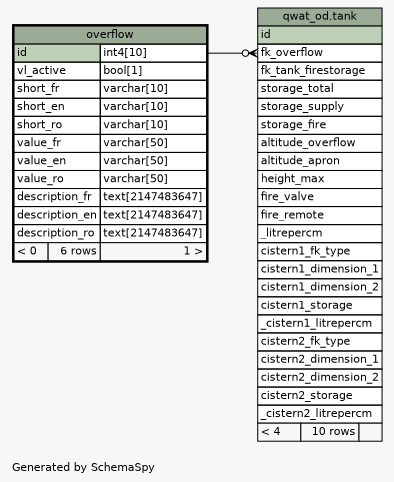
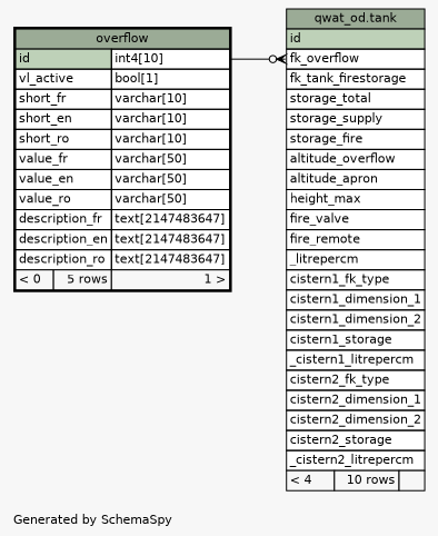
  digraph {
    bgcolor="#f7f7f7"
    fontname=Helvetica
    fontsize=11
    label="\nGenerated by SchemaSpy"
    labeljust=l
    nodesep=0.18
    rankdir=RL
    ranksep=0.46
    node [fontname=Helvetica fontsize=11 shape=plaintext]
    n1 [label=<     <TABLE BORDER="0" CELLBORDER="1" CELLSPACING="0" BGCOLOR="#ffffff">       <TR><TD COLSPAN="3" BGCOLOR="#9bab96" ALIGN="CENTER">qwat_od.tank</TD></TR>       <TR><TD PORT="id" COLSPAN="3" BGCOLOR="#bed1b8" ALIGN="LEFT">id</TD></TR>       <TR><TD PORT="fk_overflow" COLSPAN="3" ALIGN="LEFT">fk_overflow</TD></TR>       <TR><TD PORT="fk_tank_firestorage" COLSPAN="3" ALIGN="LEFT">fk_tank_firestorage</TD></TR>       <TR><TD PORT="storage_total" COLSPAN="3" ALIGN="LEFT">storage_total</TD></TR>       <TR><TD PORT="storage_supply" COLSPAN="3" ALIGN="LEFT">storage_supply</TD></TR>       <TR><TD PORT="storage_fire" COLSPAN="3" ALIGN="LEFT">storage_fire</TD></TR>       <TR><TD PORT="altitude_overflow" COLSPAN="3" ALIGN="LEFT">altitude_overflow</TD></TR>       <TR><TD PORT="altitude_apron" COLSPAN="3" ALIGN="LEFT">altitude_apron</TD></TR>       <TR><TD PORT="height_max" COLSPAN="3" ALIGN="LEFT">height_max</TD></TR>       <TR><TD PORT="fire_valve" COLSPAN="3" ALIGN="LEFT">fire_valve</TD></TR>       <TR><TD PORT="fire_remote" COLSPAN="3" ALIGN="LEFT">fire_remote</TD></TR>       <TR><TD PORT="_litrepercm" COLSPAN="3" ALIGN="LEFT">_litrepercm</TD></TR>       <TR><TD PORT="cistern1_fk_type" COLSPAN="3" ALIGN="LEFT">cistern1_fk_type</TD></TR>       <TR><TD PORT="cistern1_dimension_1" COLSPAN="3" ALIGN="LEFT">cistern1_dimension_1</TD></TR>       <TR><TD PORT="cistern1_dimension_2" COLSPAN="3" ALIGN="LEFT">cistern1_dimension_2</TD></TR>       <TR><TD PORT="cistern1_storage" COLSPAN="3" ALIGN="LEFT">cistern1_storage</TD></TR>       <TR><TD PORT="_cistern1_litrepercm" COLSPAN="3" ALIGN="LEFT">_cistern1_litrepercm</TD></TR>       <TR><TD PORT="cistern2_fk_type" COLSPAN="3" ALIGN="LEFT">cistern2_fk_type</TD></TR>       <TR><TD PORT="cistern2_dimension_1" COLSPAN="3" ALIGN="LEFT">cistern2_dimension_1</TD></TR>       <TR><TD PORT="cistern2_dimension_2" COLSPAN="3" ALIGN="LEFT">cistern2_dimension_2</TD></TR>       <TR><TD PORT="cistern2_storage" COLSPAN="3" ALIGN="LEFT">cistern2_storage</TD></TR>       <TR><TD PORT="_cistern2_litrepercm" COLSPAN="3" ALIGN="LEFT">_cistern2_litrepercm</TD></TR>       <TR><TD ALIGN="LEFT" BGCOLOR="#f7f7f7">&lt; 4</TD><TD ALIGN="RIGHT" BGCOLOR="#f7f7f7">10 rows</TD><TD ALIGN="RIGHT" BGCOLOR="#f7f7f7">  </TD></TR>     </TABLE>>]
-   n2 [label=<     <TABLE BORDER="2" CELLBORDER="1" CELLSPACING="0" BGCOLOR="#ffffff">       <TR><TD COLSPAN="3" BGCOLOR="#9bab96" ALIGN="CENTER">overflow</TD></TR>       <TR><TD PORT="id" COLSPAN="2" BGCOLOR="#bed1b8" ALIGN="LEFT">id</TD><TD PORT="id.type" ALIGN="LEFT">int4[10]</TD></TR>       <TR><TD PORT="vl_active" COLSPAN="2" ALIGN="LEFT">vl_active</TD><TD PORT="vl_active.type" ALIGN="LEFT">bool[1]</TD></TR>       <TR><TD PORT="short_fr" COLSPAN="2" ALIGN="LEFT">short_fr</TD><TD PORT="short_fr.type" ALIGN="LEFT">varchar[10]</TD></TR>       <TR><TD PORT="short_en" COLSPAN="2" ALIGN="LEFT">short_en</TD><TD PORT="short_en.type" ALIGN="LEFT">varchar[10]</TD></TR>       <TR><TD PORT="short_ro" COLSPAN="2" ALIGN="LEFT">short_ro</TD><TD PORT="short_ro.type" ALIGN="LEFT">varchar[10]</TD></TR>       <TR><TD PORT="value_fr" COLSPAN="2" ALIGN="LEFT">value_fr</TD><TD PORT="value_fr.type" ALIGN="LEFT">varchar[50]</TD></TR>       <TR><TD PORT="value_en" COLSPAN="2" ALIGN="LEFT">value_en</TD><TD PORT="value_en.type" ALIGN="LEFT">varchar[50]</TD></TR>       <TR><TD PORT="value_ro" COLSPAN="2" ALIGN="LEFT">value_ro</TD><TD PORT="value_ro.type" ALIGN="LEFT">varchar[50]</TD></TR>       <TR><TD PORT="description_fr" COLSPAN="2" ALIGN="LEFT">description_fr</TD><TD PORT="description_fr.type" ALIGN="LEFT">text[2147483647]</TD></TR>       <TR><TD PORT="description_en" COLSPAN="2" ALIGN="LEFT">description_en</TD><TD PORT="description_en.type" ALIGN="LEFT">text[2147483647]</TD></TR>       <TR><TD PORT="description_ro" COLSPAN="2" ALIGN="LEFT">description_ro</TD><TD PORT="description_ro.type" ALIGN="LEFT">text[2147483647]</TD></TR>       <TR><TD ALIGN="LEFT" BGCOLOR="#f7f7f7">&lt; 0</TD><TD ALIGN="RIGHT" BGCOLOR="#f7f7f7">6 rows</TD><TD ALIGN="RIGHT" BGCOLOR="#f7f7f7">1 &gt;</TD></TR>     </TABLE>>]
+   n2 [label=<     <TABLE BORDER="2" CELLBORDER="1" CELLSPACING="0" BGCOLOR="#ffffff">       <TR><TD COLSPAN="3" BGCOLOR="#9bab96" ALIGN="CENTER">overflow</TD></TR>       <TR><TD PORT="id" COLSPAN="2" BGCOLOR="#bed1b8" ALIGN="LEFT">id</TD><TD PORT="id.type" ALIGN="LEFT">int4[10]</TD></TR>       <TR><TD PORT="vl_active" COLSPAN="2" ALIGN="LEFT">vl_active</TD><TD PORT="vl_active.type" ALIGN="LEFT">bool[1]</TD></TR>       <TR><TD PORT="short_fr" COLSPAN="2" ALIGN="LEFT">short_fr</TD><TD PORT="short_fr.type" ALIGN="LEFT">varchar[10]</TD></TR>       <TR><TD PORT="short_en" COLSPAN="2" ALIGN="LEFT">short_en</TD><TD PORT="short_en.type" ALIGN="LEFT">varchar[10]</TD></TR>       <TR><TD PORT="short_ro" COLSPAN="2" ALIGN="LEFT">short_ro</TD><TD PORT="short_ro.type" ALIGN="LEFT">varchar[10]</TD></TR>       <TR><TD PORT="value_fr" COLSPAN="2" ALIGN="LEFT">value_fr</TD><TD PORT="value_fr.type" ALIGN="LEFT">varchar[50]</TD></TR>       <TR><TD PORT="value_en" COLSPAN="2" ALIGN="LEFT">value_en</TD><TD PORT="value_en.type" ALIGN="LEFT">varchar[50]</TD></TR>       <TR><TD PORT="value_ro" COLSPAN="2" ALIGN="LEFT">value_ro</TD><TD PORT="value_ro.type" ALIGN="LEFT">varchar[50]</TD></TR>       <TR><TD PORT="description_fr" COLSPAN="2" ALIGN="LEFT">description_fr</TD><TD PORT="description_fr.type" ALIGN="LEFT">text[2147483647]</TD></TR>       <TR><TD PORT="description_en" COLSPAN="2" ALIGN="LEFT">description_en</TD><TD PORT="description_en.type" ALIGN="LEFT">text[2147483647]</TD></TR>       <TR><TD PORT="description_ro" COLSPAN="2" ALIGN="LEFT">description_ro</TD><TD PORT="description_ro.type" ALIGN="LEFT">text[2147483647]</TD></TR>       <TR><TD ALIGN="LEFT" BGCOLOR="#f7f7f7">&lt; 0</TD><TD ALIGN="RIGHT" BGCOLOR="#f7f7f7">5 rows</TD><TD ALIGN="RIGHT" BGCOLOR="#f7f7f7">1 &gt;</TD></TR>     </TABLE>>]
    n1 -> n2 [arrowhead=none arrowsize=0.8 arrowtail=crowodot dir=back headport="id.type:e" tailport="fk_overflow:w"]
  }
